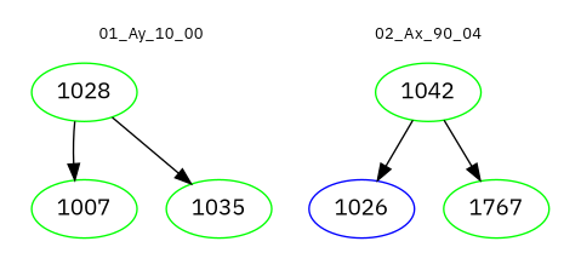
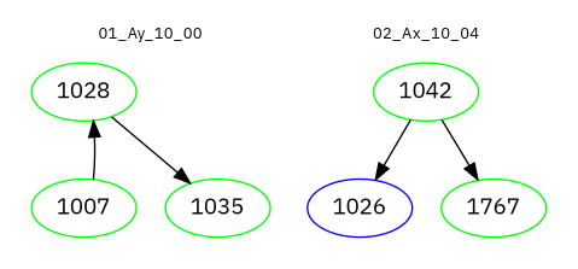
  digraph {
    fontname="IBM Plex Sans"
    node [color=green fontname="IBM Plex Sans"]
    edge [color=black fontname="IBM Plex Sans"]
    n1 [label=1028]
    n2 [label=1007]
    n3 [label=1035]
    n4 [label=1042]
    n5 [color=blue label=1026]
    n6 [label=1767]
    subgraph cluster_1 {
      color=white
      fontsize=10
      label="01_Ay_10_00"
      n1
      n2
      n3
    }
    subgraph cluster_2 {
      color=white
      fontsize=10
-     label="02_Ax_90_04"
+     label="02_Ax_10_04"
      n4
      n5
      n6
    }
-   n1 -> n2
+   n2 -> n1
    n1 -> n3
    n4 -> n5
    n4 -> n6
  }
